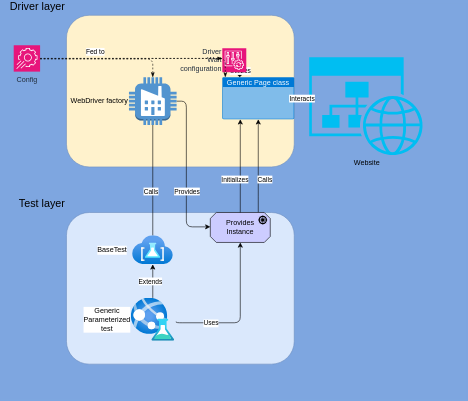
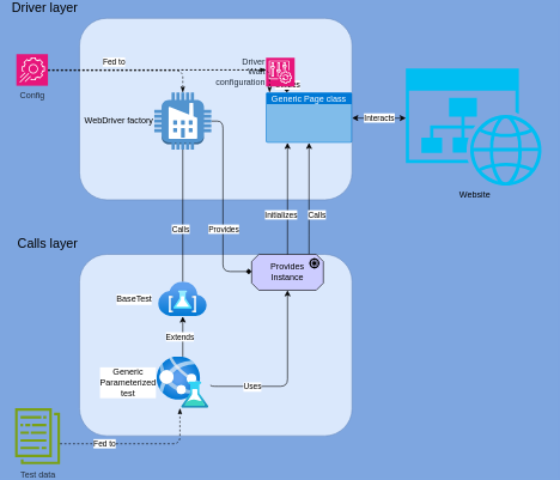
  <mxCell id="0" />
  <mxCell id="1" parent="0" />
  <mxCell id="2" value="Config" style="sketch=0;points=[[0,0,0],[0.25,0,0],[0.5,0,0],[0.75,0,0],[1,0,0],[0,1,0],[0.25,1,0],[0.5,1,0],[0.75,1,0],[1,1,0],[0,0.25,0],[0,0.5,0],[0,0.75,0],[1,0.25,0],[1,0.5,0],[1,0.75,0]];points=[[0,0,0],[0.25,0,0],[0.5,0,0],[0.75,0,0],[1,0,0],[0,1,0],[0.25,1,0],[0.5,1,0],[0.75,1,0],[1,1,0],[0,0.25,0],[0,0.5,0],[0,0.75,0],[1,0.25,0],[1,0.5,0],[1,0.75,0]];outlineConnect=0;fontColor=#232F3E;fillColor=#E7157B;strokeColor=#ffffff;dashed=0;verticalLabelPosition=bottom;verticalAlign=top;align=center;html=1;fontSize=12;fontStyle=0;aspect=fixed;shape=mxgraph.aws4.resourceIcon;resIcon=mxgraph.aws4.app_config;" parent="1" vertex="1"><mxGeometry x="22" y="70" width="44" height="44" as="geometry" /></mxCell>
- <mxCell id="4" value="Test layer" style="rounded=1;whiteSpace=wrap;html=1;align=right;labelPosition=left;verticalLabelPosition=top;verticalAlign=bottom;fontSize=18;fillColor=#dae8fc;strokeColor=#6c8ebf;" parent="1" vertex="1"><mxGeometry x="110" y="349" width="380" height="253" as="geometry" /></mxCell>
- <mxCell id="5" value="Website" style="verticalLabelPosition=bottom;html=1;verticalAlign=top;align=center;strokeColor=none;fillColor=#00BEF2;shape=mxgraph.azure.website_generic;pointerEvents=1;" parent="1" vertex="1"><mxGeometry x="515" y="90" width="192.06" height="163.25" as="geometry" /></mxCell>
- <mxCell id="6" value="Driver layer" style="rounded=1;whiteSpace=wrap;html=1;align=right;labelPosition=left;verticalLabelPosition=top;verticalAlign=bottom;fontSize=18;fillColor=#fff2cc;strokeColor=#6c8ebf;" parent="1" vertex="1"><mxGeometry x="110" y="20" width="380" height="253" as="geometry" /></mxCell>
+ <mxCell id="3" value="Test data" style="sketch=0;outlineConnect=0;fontColor=#232F3E;gradientColor=none;fillColor=#7AA116;strokeColor=none;dashed=0;verticalLabelPosition=bottom;verticalAlign=top;align=center;html=1;fontSize=12;fontStyle=0;aspect=fixed;pointerEvents=1;shape=mxgraph.aws4.data_set;" parent="1" vertex="1"><mxGeometry x="20" y="563.5" width="63" height="78" as="geometry" /></mxCell>
+ <mxCell id="4" value="Calls layer" style="rounded=1;whiteSpace=wrap;html=1;align=right;labelPosition=left;verticalLabelPosition=top;verticalAlign=bottom;fontSize=18;fillColor=#dae8fc;strokeColor=#6c8ebf;" parent="1" vertex="1"><mxGeometry x="110" y="349" width="380" height="253" as="geometry" /></mxCell>
+ <mxCell id="5" value="Website" style="verticalLabelPosition=bottom;html=1;verticalAlign=top;align=center;strokeColor=none;fillColor=#00BEF2;shape=mxgraph.azure.website_generic;pointerEvents=1;" parent="1" vertex="1"><mxGeometry x="565" y="90" width="192.06" height="163.25" as="geometry" /></mxCell>
+ <mxCell id="6" value="Driver layer" style="rounded=1;whiteSpace=wrap;html=1;align=right;labelPosition=left;verticalLabelPosition=top;verticalAlign=bottom;fontSize=18;fillColor=#dae8fc;strokeColor=#6c8ebf;" parent="1" vertex="1"><mxGeometry x="110" y="20" width="380" height="253" as="geometry" /></mxCell>
  <mxCell id="7" style="edgeStyle=orthogonalEdgeStyle;rounded=1;orthogonalLoop=1;jettySize=auto;html=1;curved=0;" parent="1" source="9" target="12" edge="1"><mxGeometry relative="1" as="geometry"><Array as="points"><mxPoint x="430" y="313" /><mxPoint x="430" y="313" /></Array></mxGeometry></mxCell>
  <mxCell id="8" value="Calls" style="edgeLabel;html=1;align=center;verticalAlign=middle;resizable=0;points=[];" parent="7" vertex="1" connectable="0"><mxGeometry x="0.196" y="-3" relative="1" as="geometry"><mxPoint x="7" y="37" as="offset" /></mxGeometry></mxCell>
  <mxCell id="9" value="Provides&lt;br&gt;Instance" style="html=1;outlineConnect=0;whiteSpace=wrap;fillColor=#CCCCFF;shape=mxgraph.archimate3.application;appType=driver;archiType=oct;" parent="1" vertex="1"><mxGeometry x="350" y="349" width="100" height="50" as="geometry" /></mxCell>
  <mxCell id="10" style="edgeStyle=orthogonalEdgeStyle;rounded=0;orthogonalLoop=1;jettySize=auto;html=1;dashed=1;dashPattern=1 1;endArrow=diamond;endFill=1;startArrow=none;startFill=0;" parent="1" source="12" target="29" edge="1"><mxGeometry relative="1" as="geometry"><Array as="points"><mxPoint x="399" y="120" /><mxPoint x="399" y="120" /></Array></mxGeometry></mxCell>
  <mxCell id="11" value="Utilizes" style="edgeLabel;html=1;align=center;verticalAlign=middle;resizable=0;points=[];" parent="10" vertex="1" connectable="0"><mxGeometry x="-0.228" y="1" relative="1" as="geometry"><mxPoint x="1" y="-8" as="offset" /></mxGeometry></mxCell>
  <mxCell id="12" value="Generic Page class" style="html=1;whiteSpace=wrap;strokeColor=none;fillColor=#0079D6;labelPosition=center;verticalLabelPosition=middle;verticalAlign=top;align=center;fontSize=12;outlineConnect=0;spacingTop=-6;fontColor=#FFFFFF;sketch=0;shape=mxgraph.sitemap.page;" parent="1" vertex="1"><mxGeometry x="370" y="123.5" width="120" height="70" as="geometry" /></mxCell>
- <mxCell id="13" style="edgeStyle=orthogonalEdgeStyle;rounded=1;orthogonalLoop=1;jettySize=auto;html=1;curved=0;" parent="1" source="15" target="9" edge="1"><mxGeometry relative="1" as="geometry"><Array as="points"><mxPoint x="310" y="163" /><mxPoint x="310" y="373" /></Array></mxGeometry></mxCell>
+ <mxCell id="13" style="edgeStyle=orthogonalEdgeStyle;rounded=1;orthogonalLoop=1;jettySize=auto;html=1;curved=0;endArrow=diamond;" parent="1" source="15" target="9" edge="1"><mxGeometry relative="1" as="geometry"><Array as="points"><mxPoint x="310" y="163" /><mxPoint x="310" y="373" /></Array></mxGeometry></mxCell>
  <mxCell id="14" value="Provides" style="edgeLabel;html=1;align=center;verticalAlign=middle;resizable=0;points=[];" parent="13" vertex="1" connectable="0"><mxGeometry x="0.264" relative="1" as="geometry"><mxPoint y="-2" as="offset" /></mxGeometry></mxCell>
  <mxCell id="15" value="WebDriver factory" style="outlineConnect=0;dashed=0;verticalLabelPosition=middle;verticalAlign=middle;align=right;html=1;shape=mxgraph.aws3.factory;fillColor=#5294CF;gradientColor=none;labelPosition=left;" parent="1" vertex="1"><mxGeometry x="214.25" y="123.5" width="79.5" height="79.5" as="geometry" /></mxCell>
  <mxCell id="16" value="" style="edgeStyle=orthogonalEdgeStyle;rounded=1;orthogonalLoop=1;jettySize=auto;html=1;entryX=0.5;entryY=1;entryDx=0;entryDy=0;entryPerimeter=0;curved=0;endArrow=none;" parent="1" source="18" target="15" edge="1"><mxGeometry relative="1" as="geometry" /></mxCell>
  <mxCell id="17" value="Calls" style="edgeLabel;html=1;align=center;verticalAlign=middle;resizable=0;points=[];" parent="16" vertex="1" connectable="0"><mxGeometry x="-0.288" y="-1" relative="1" as="geometry"><mxPoint x="-5" y="-8" as="offset" /></mxGeometry></mxCell>
  <mxCell id="18" value="BaseTest" style="image;aspect=fixed;html=1;points=[];align=center;fontSize=12;image=img/lib/azure2/other/Test_Base.svg;verticalAlign=middle;labelPosition=left;verticalLabelPosition=middle;" parent="1" vertex="1"><mxGeometry x="220" y="387.5" width="68" height="48" as="geometry" /></mxCell>
  <mxCell id="19" value="Extends" style="edgeStyle=orthogonalEdgeStyle;rounded=0;orthogonalLoop=1;jettySize=auto;html=1;" parent="1" source="20" target="18" edge="1"><mxGeometry x="0.018" y="4" relative="1" as="geometry"><mxPoint y="1" as="offset" /></mxGeometry></mxCell>
  <mxCell id="20" value="&lt;div style=&quot;text-align: center;&quot;&gt;Generic&lt;/div&gt;&lt;div style=&quot;text-align: center;&quot;&gt;Parameterized&lt;/div&gt;&lt;div style=&quot;text-align: center;&quot;&gt;test&lt;/div&gt;" style="image;aspect=fixed;html=1;points=[];align=right;fontSize=12;image=img/lib/azure2/general/Web_Test.svg;labelPosition=left;verticalLabelPosition=middle;verticalAlign=middle;" parent="1" vertex="1"><mxGeometry x="218" y="491.5" width="72" height="72" as="geometry" /></mxCell>
+ <mxCell id="21" value="Fed to" style="edgeStyle=orthogonalEdgeStyle;rounded=1;orthogonalLoop=1;jettySize=auto;html=1;dashed=1;curved=0;endArrow=classicThin;endFill=1;" parent="1" source="3" target="20" edge="1"><mxGeometry x="-0.426" relative="1" as="geometry"><Array as="points"><mxPoint x="250" y="613" /></Array><mxPoint as="offset" /></mxGeometry></mxCell>
  <mxCell id="22" style="edgeStyle=orthogonalEdgeStyle;rounded=1;orthogonalLoop=1;jettySize=auto;html=1;entryX=0.5;entryY=1;entryDx=0;entryDy=0;entryPerimeter=0;exitX=1.042;exitY=0.549;exitDx=0;exitDy=0;exitPerimeter=0;curved=0;" parent="1" source="20" target="9" edge="1"><mxGeometry relative="1" as="geometry"><Array as="points"><mxPoint x="293" y="533" /><mxPoint x="400" y="533" /></Array></mxGeometry></mxCell>
  <mxCell id="23" value="Uses" style="edgeLabel;html=1;align=center;verticalAlign=middle;resizable=0;points=[];" parent="22" vertex="1" connectable="0"><mxGeometry x="-0.292" y="-1" relative="1" as="geometry"><mxPoint x="-27" y="-1" as="offset" /></mxGeometry></mxCell>
  <mxCell id="24" style="edgeStyle=orthogonalEdgeStyle;rounded=1;orthogonalLoop=1;jettySize=auto;html=1;dashed=1;curved=0;endArrow=classicThin;endFill=1;" parent="1" source="2" target="15" edge="1"><mxGeometry relative="1" as="geometry"><Array as="points"><mxPoint x="254" y="93" /></Array></mxGeometry></mxCell>
  <mxCell id="25" value="Fed to" style="edgeLabel;html=1;align=center;verticalAlign=middle;resizable=0;points=[];" parent="24" vertex="1" connectable="0"><mxGeometry x="0.07" y="1" relative="1" as="geometry"><mxPoint x="-26" y="-12" as="offset" /></mxGeometry></mxCell>
  <mxCell id="26" style="edgeStyle=orthogonalEdgeStyle;rounded=1;orthogonalLoop=1;jettySize=auto;html=1;entryX=0.25;entryY=1;entryDx=0;entryDy=0;entryPerimeter=0;curved=0;" parent="1" source="9" target="12" edge="1"><mxGeometry relative="1" as="geometry" /></mxCell>
  <mxCell id="27" value="Initializes" style="edgeLabel;html=1;align=center;verticalAlign=middle;resizable=0;points=[];" parent="26" vertex="1" connectable="0"><mxGeometry x="-0.52" y="-6" relative="1" as="geometry"><mxPoint x="-16" y="-19" as="offset" /></mxGeometry></mxCell>
  <mxCell id="28" value="Interacts" style="edgeStyle=orthogonalEdgeStyle;rounded=0;orthogonalLoop=1;jettySize=auto;html=1;entryX=0;entryY=0.423;entryDx=0;entryDy=0;entryPerimeter=0;startArrow=classic;startFill=1;" parent="1" target="5" edge="1"><mxGeometry relative="1" as="geometry"><mxPoint x="490" y="159" as="sourcePoint" /></mxGeometry></mxCell>
  <mxCell id="29" value="Driver&lt;br&gt;&amp;nbsp;Wait&lt;br&gt;&amp;nbsp;configuration" style="sketch=0;points=[[0,0,0],[0.25,0,0],[0.5,0,0],[0.75,0,0],[1,0,0],[0,1,0],[0.25,1,0],[0.5,1,0],[0.75,1,0],[1,1,0],[0,0.25,0],[0,0.5,0],[0,0.75,0],[1,0.25,0],[1,0.5,0],[1,0.75,0]];points=[[0,0,0],[0.25,0,0],[0.5,0,0],[0.75,0,0],[1,0,0],[0,1,0],[0.25,1,0],[0.5,1,0],[0.75,1,0],[1,1,0],[0,0.25,0],[0,0.5,0],[0,0.75,0],[1,0.25,0],[1,0.5,0],[1,0.75,0]];outlineConnect=0;fontColor=#232F3E;fillColor=#E7157B;strokeColor=#ffffff;dashed=0;verticalLabelPosition=middle;verticalAlign=middle;align=right;html=1;fontSize=12;fontStyle=0;aspect=fixed;shape=mxgraph.aws4.resourceIcon;resIcon=mxgraph.aws4.config;labelPosition=left;" parent="1" vertex="1"><mxGeometry x="370" y="75" width="40" height="40" as="geometry" /></mxCell>
  <mxCell id="30" style="edgeStyle=orthogonalEdgeStyle;rounded=1;orthogonalLoop=1;jettySize=auto;html=1;dashed=1;curved=0;endArrow=classicThin;endFill=1;" parent="1" source="2" target="29" edge="1"><mxGeometry relative="1" as="geometry"><mxPoint x="375" y="40" as="targetPoint" /><Array as="points"><mxPoint x="375" y="92" /></Array></mxGeometry></mxCell>
  <mxCell id="31" style="edgeStyle=orthogonalEdgeStyle;rounded=1;orthogonalLoop=1;jettySize=auto;html=1;dashed=1;curved=0;endArrow=classicThin;endFill=1;" parent="1" source="2" target="12" edge="1"><mxGeometry relative="1" as="geometry"><Array as="points"><mxPoint x="375" y="92" /></Array></mxGeometry></mxCell>
